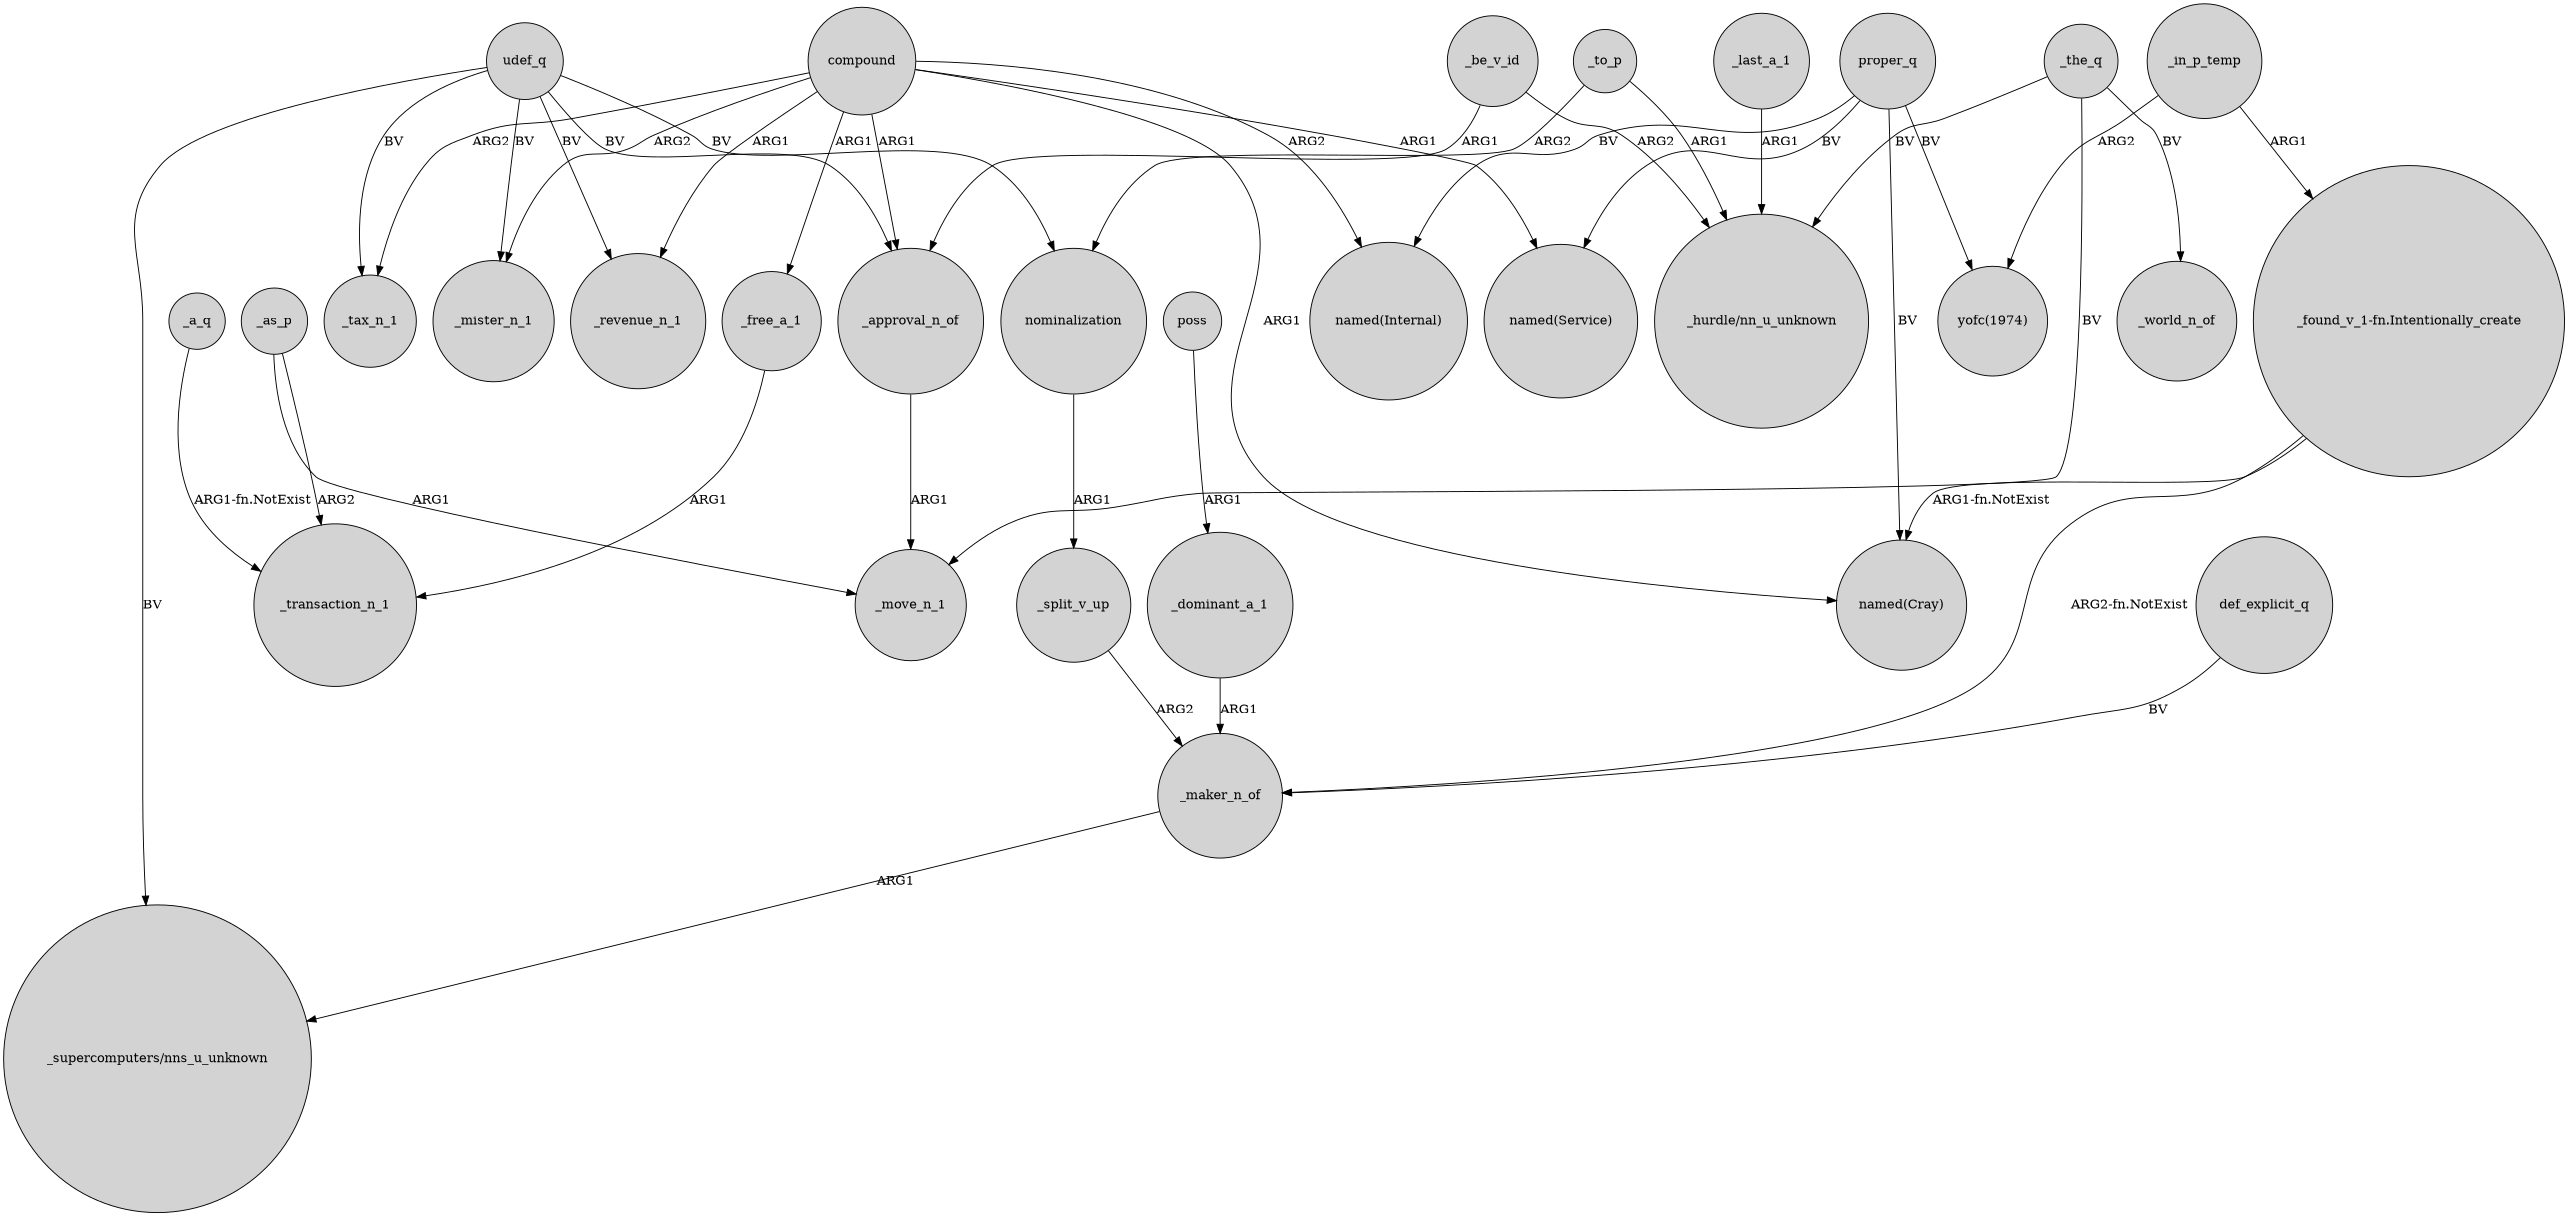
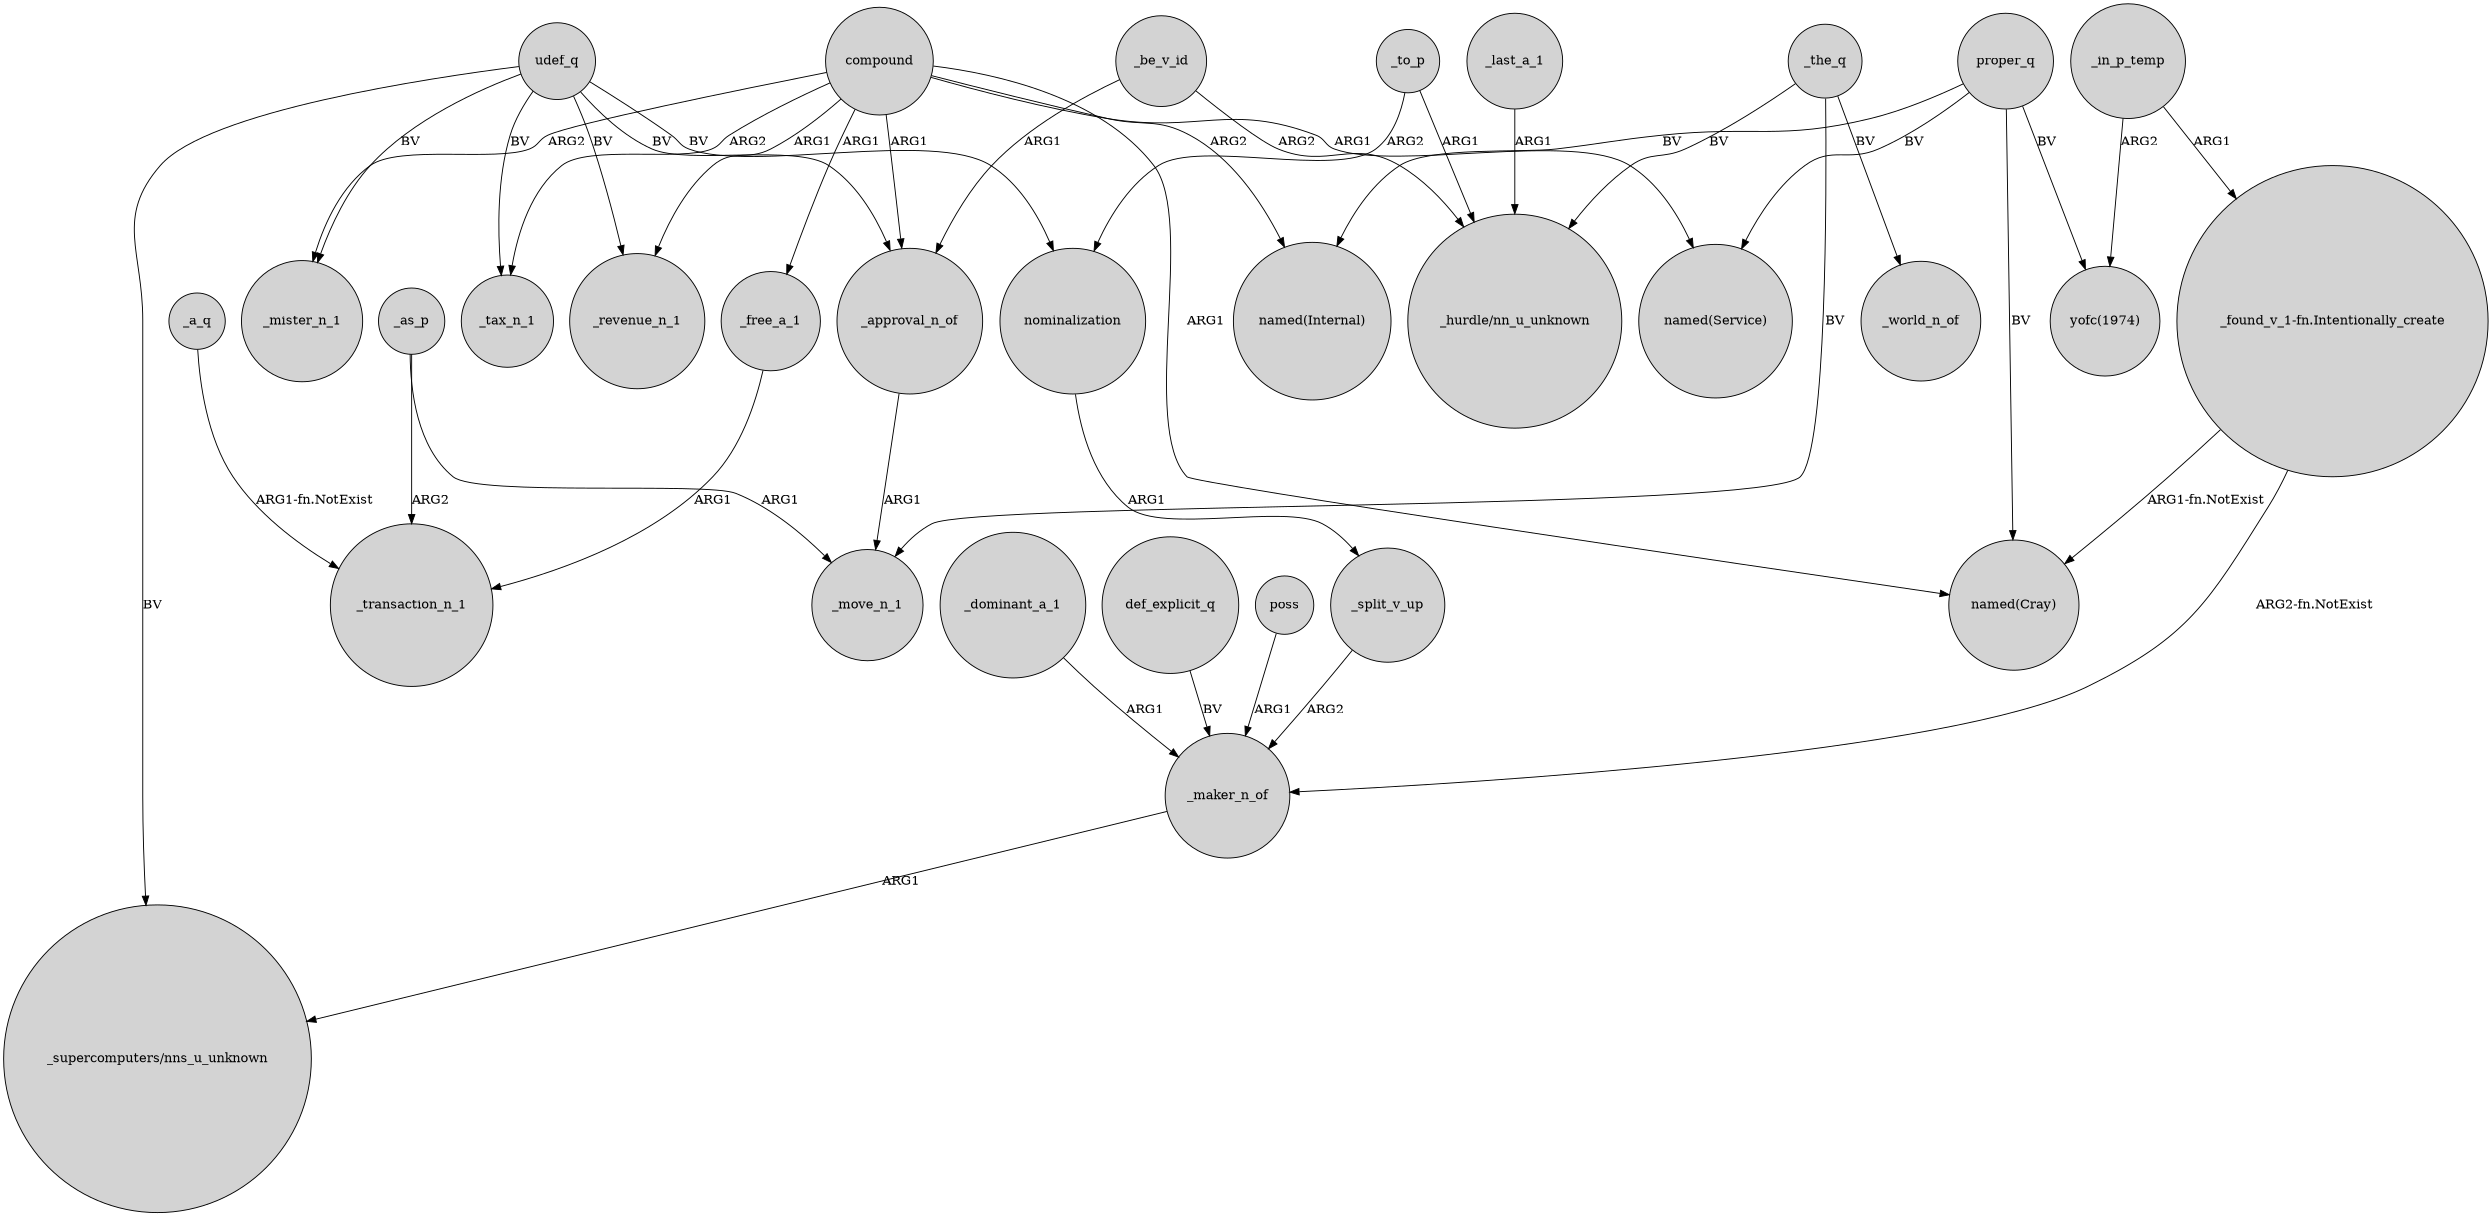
  digraph {
    node [shape=circle style=filled]
    compound
    _free_a_1
    _approval_n_of
    "named(Internal)"
    _mister_n_1
    "named(Service)"
    _tax_n_1
    _revenue_n_1
    "named(Cray)"
    _transaction_n_1
    _move_n_1
    def_explicit_q
    _maker_n_of
    "_supercomputers/nns_u_unknown"
    _to_p
    "_hurdle/nn_u_unknown"
    nominalization
    _split_v_up
    proper_q
    "yofc(1974)"
    _dominant_a_1
    udef_q
    _the_q
    _world_n_of
    "_found_v_1-fn.Intentionally_create"
    _a_q
    _in_p_temp
    _last_a_1
    _be_v_id
    _as_p
    poss
    compound -> _free_a_1 [label=ARG1]
    compound -> _approval_n_of [label=ARG1]
    compound -> "named(Internal)" [label=ARG2]
    compound -> _mister_n_1 [label=ARG2]
    compound -> "named(Service)" [label=ARG1]
    compound -> _tax_n_1 [label=ARG2]
    compound -> _revenue_n_1 [label=ARG1]
    compound -> "named(Cray)" [label=ARG1]
    _free_a_1 -> _transaction_n_1 [label=ARG1]
    _approval_n_of -> _move_n_1 [label=ARG1]
    def_explicit_q -> _maker_n_of [label=BV]
    _maker_n_of -> "_supercomputers/nns_u_unknown" [label=ARG1]
    _to_p -> "_hurdle/nn_u_unknown" [label=ARG1]
    _to_p -> nominalization [label=ARG2]
    nominalization -> _split_v_up [label=ARG1]
    _split_v_up -> _maker_n_of [label=ARG2]
    proper_q -> "named(Internal)" [label=BV]
    proper_q -> "named(Service)" [label=BV]
    proper_q -> "named(Cray)" [label=BV]
    proper_q -> "yofc(1974)" [label=BV]
    _dominant_a_1 -> _maker_n_of [label=ARG1]
    udef_q -> _approval_n_of [label=BV]
    udef_q -> _mister_n_1 [label=BV]
    udef_q -> _tax_n_1 [label=BV]
    udef_q -> _revenue_n_1 [label=BV]
    udef_q -> "_supercomputers/nns_u_unknown" [label=BV]
    udef_q -> nominalization [label=BV]
    _the_q -> _move_n_1 [label=BV]
    _the_q -> "_hurdle/nn_u_unknown" [label=BV]
    _the_q -> _world_n_of [label=BV]
    "_found_v_1-fn.Intentionally_create" -> "named(Cray)" [label="ARG1-fn.NotExist"]
    "_found_v_1-fn.Intentionally_create" -> _maker_n_of [label="ARG2-fn.NotExist"]
    _a_q -> _transaction_n_1 [label="ARG1-fn.NotExist"]
    _in_p_temp -> "yofc(1974)" [label=ARG2]
    _in_p_temp -> "_found_v_1-fn.Intentionally_create" [label=ARG1]
    _last_a_1 -> "_hurdle/nn_u_unknown" [label=ARG1]
    _be_v_id -> _approval_n_of [label=ARG1]
    _be_v_id -> "_hurdle/nn_u_unknown" [label=ARG2]
    _as_p -> _transaction_n_1 [label=ARG2]
    _as_p -> _move_n_1 [label=ARG1]
-   poss -> _dominant_a_1 [label=ARG1]
+   poss -> _maker_n_of [label=ARG1]
  }
